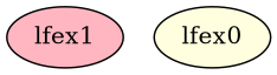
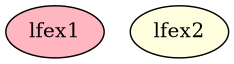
  digraph {
    node [style=filled]
    lfex1 [fillcolor=lightpink]
-   lfex2 [fillcolor=lightyellow label=lfex0]
+   lfex2 [fillcolor=lightyellow]
  }
